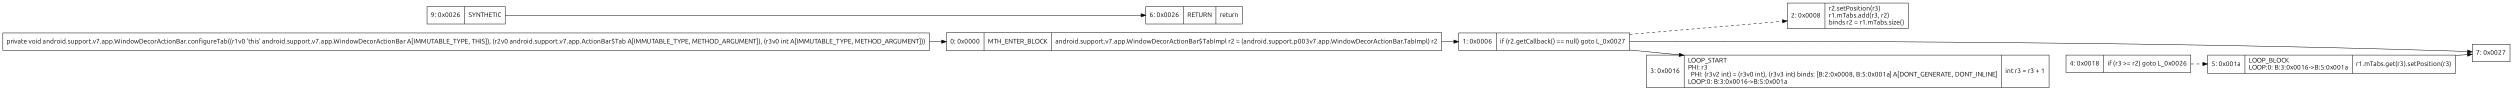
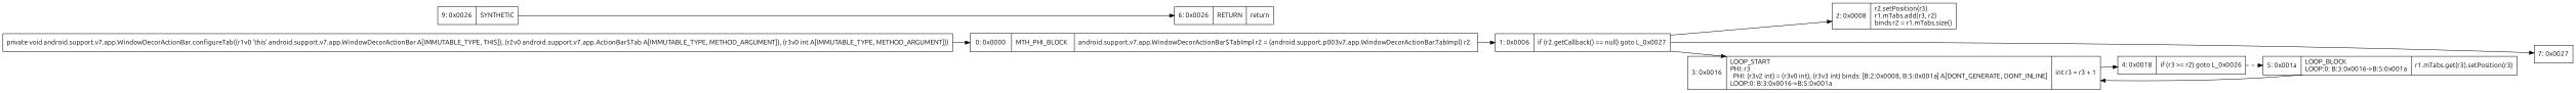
  digraph {
    fontname=Ubuntu
    rankdir=LR
    node [fontname=Ubuntu shape=record]
    edge [fontname=Ubuntu]
-   n1 [label="{0\:\ 0x0000|MTH_ENTER_BLOCK\l|android.support.v7.app.WindowDecorActionBar$TabImpl r2 = (android.support.p003v7.app.WindowDecorActionBar.TabImpl) r2\l}"]
+   n1 [label="{0\:\ 0x0000|MTH_PHI_BLOCK\l|android.support.v7.app.WindowDecorActionBar$TabImpl r2 = (android.support.p003v7.app.WindowDecorActionBar.TabImpl) r2\l}"]
    n2 [label="{1\:\ 0x0006|if (r2.getCallback() == null) goto L_0x0027\l}"]
    n3 [label="{2\:\ 0x0008|r2.setPosition(r3)\lr1.mTabs.add(r3, r2)\lbinds r2 = r1.mTabs.size()\l}"]
    n4 [label="{7\:\ 0x0027}"]
    n5 [label="{3\:\ 0x0016|LOOP_START\lPHI: r3 \l  PHI: (r3v2 int) = (r3v0 int), (r3v3 int) binds: [B:2:0x0008, B:5:0x001a] A[DONT_GENERATE, DONT_INLINE]\lLOOP:0: B:3:0x0016\-\>B:5:0x001a\l|int r3 = r3 + 1\l}"]
    n6 [label="{4\:\ 0x0018|if (r3 \>= r2) goto L_0x0026\l}"]
    n7 [label="{5\:\ 0x001a|LOOP_BLOCK\lLOOP:0: B:3:0x0016\-\>B:5:0x001a\l|r1.mTabs.get(r3).setPosition(r3)\l}"]
    n8 [label="{9\:\ 0x0026|SYNTHETIC\l}"]
    n9 [label="{6\:\ 0x0026|RETURN\l|return\l}"]
    n10 [label="{private void android.support.v7.app.WindowDecorActionBar.configureTab((r1v0 'this' android.support.v7.app.WindowDecorActionBar A[IMMUTABLE_TYPE, THIS]), (r2v0 android.support.v7.app.ActionBar$Tab A[IMMUTABLE_TYPE, METHOD_ARGUMENT]), (r3v0 int A[IMMUTABLE_TYPE, METHOD_ARGUMENT])) }"]
    n1 -> n2
-   n2 -> n3 [style=dashed]
+   n2 -> n3 [style=solid]
    n2 -> n4
    n2 -> n5
+   n5 -> n6
    n6 -> n7 [style=dashed]
-   n7 -> n4
+   n7 -> n5
    n8 -> n9
    n10 -> n1
  }
